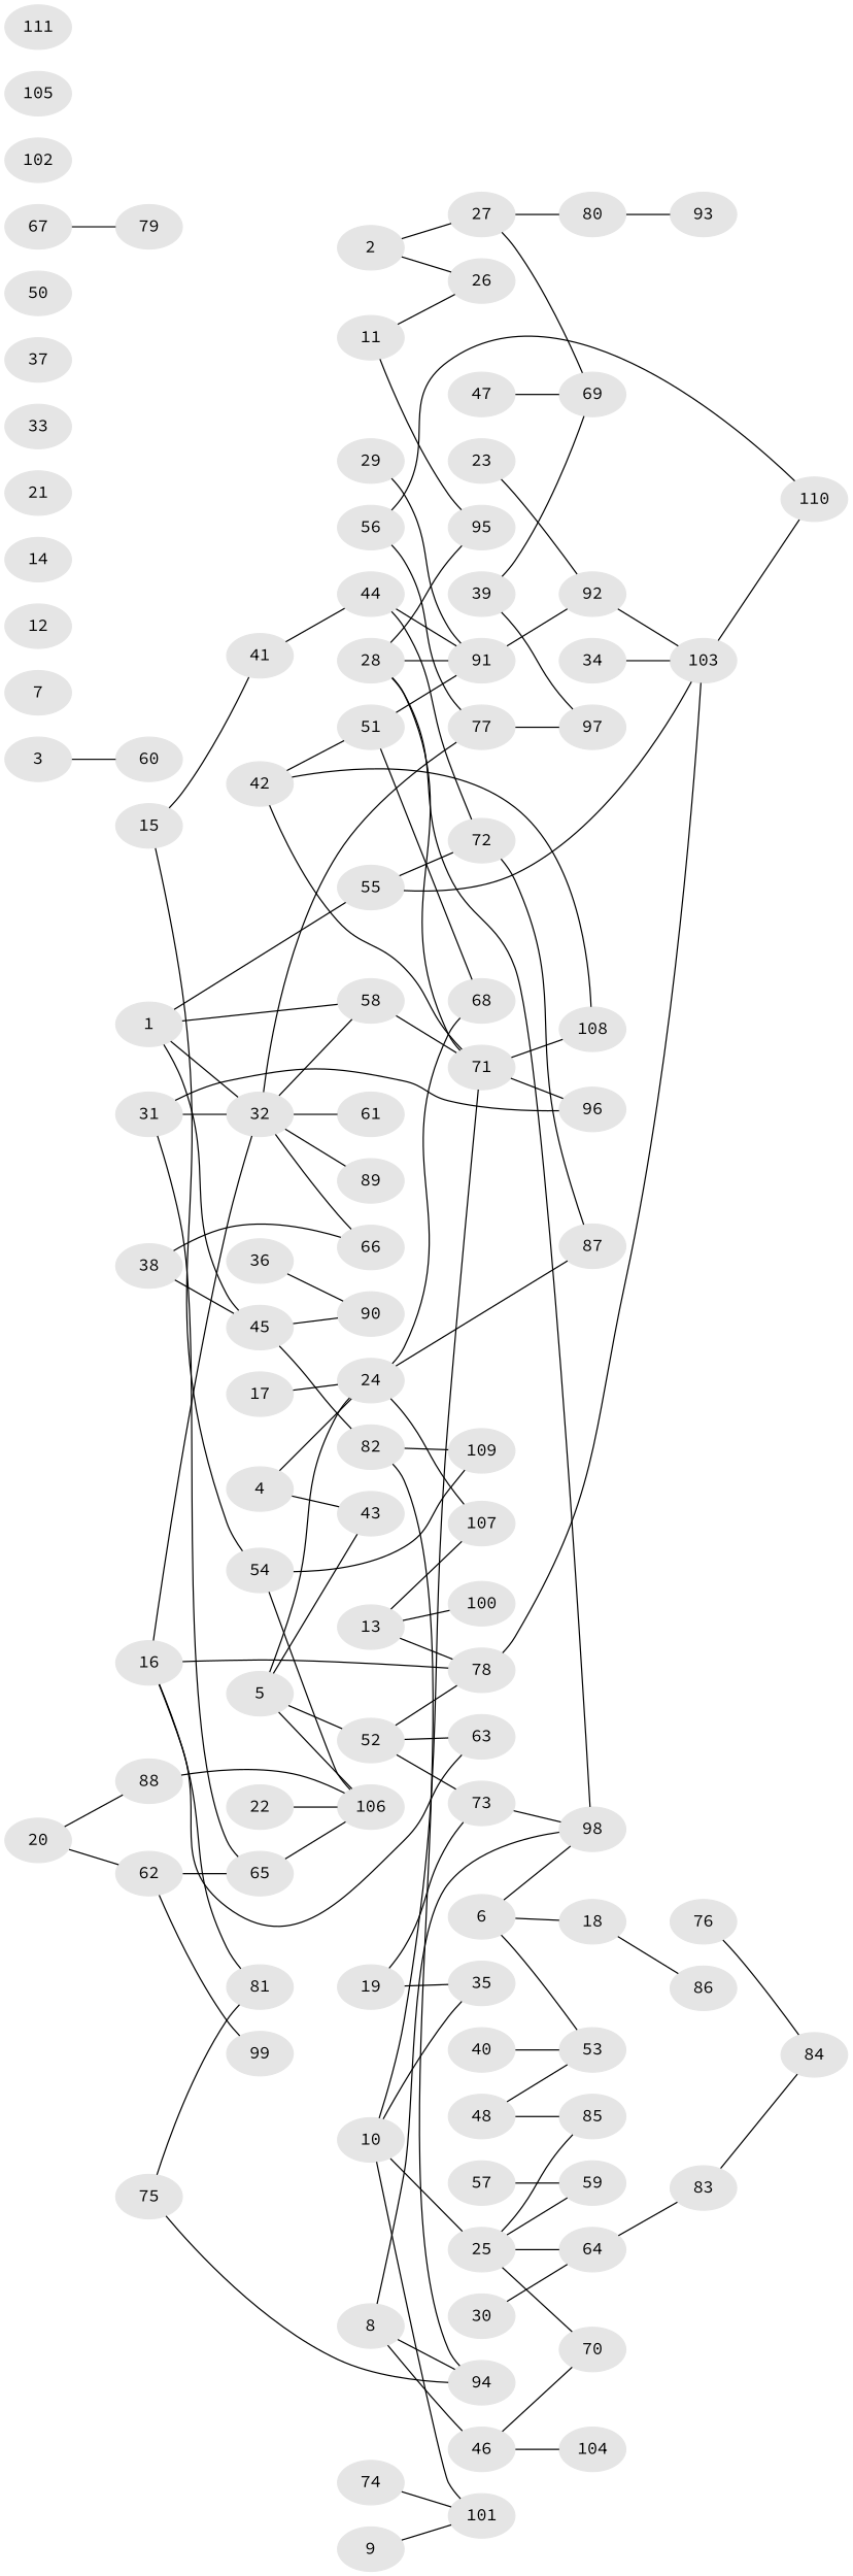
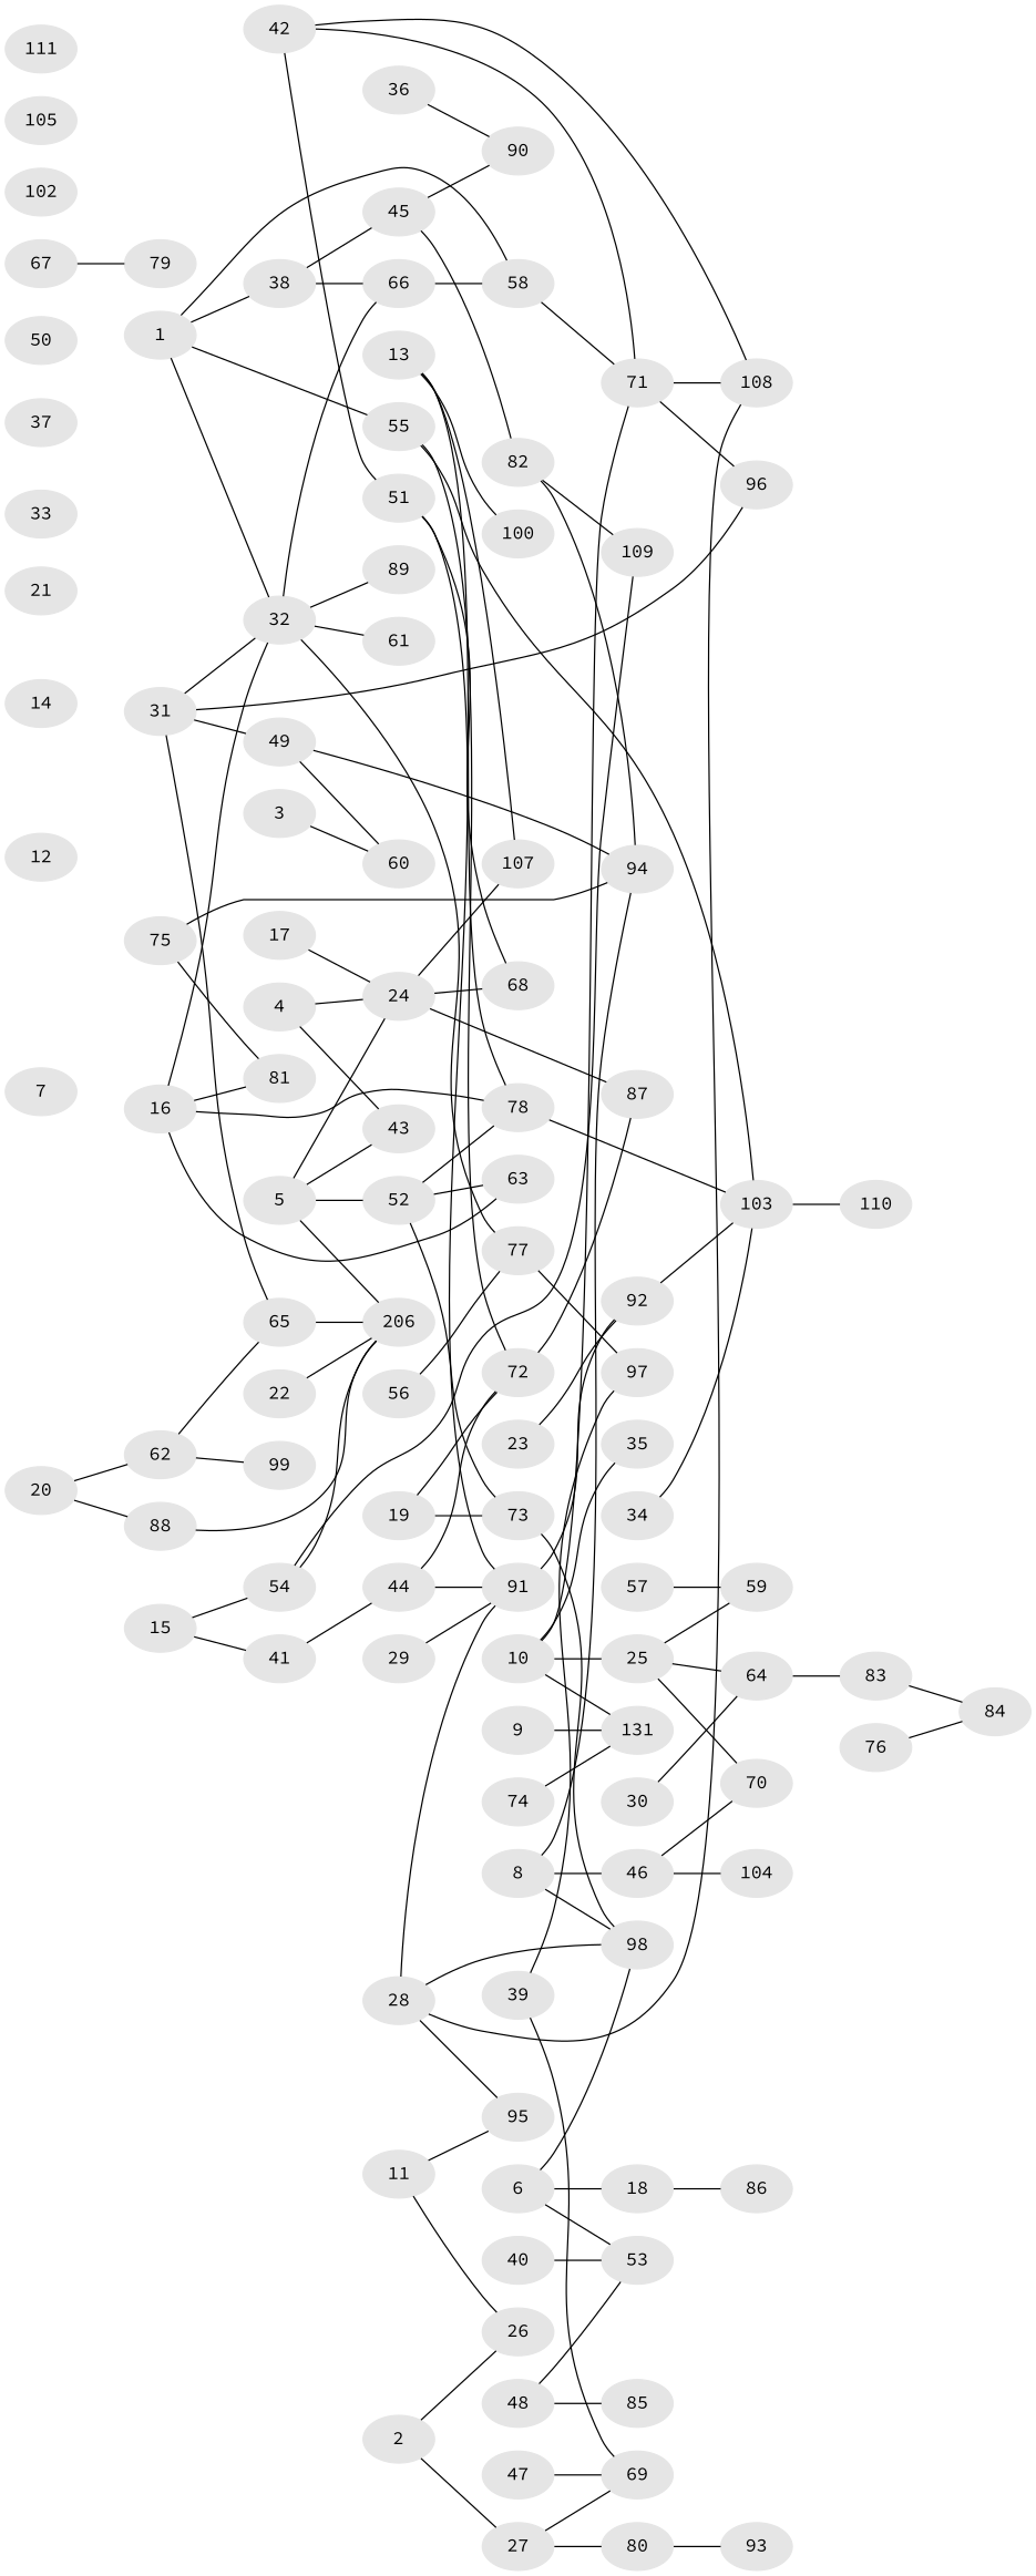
  graph {
    fontname="Source Code Pro"
    rankdir=LR
    node [color=gray90 fontname="Source Code Pro" style=filled]
    edge [fontname="Source Code Pro"]
    1
    32
    38
    55
    58
    61
    66
    77
    89
    45
    72
    103
    71
    2
    26
    27
    69
    80
    3
    60
    4
    24
    43
    107
    68
    87
    5
    52
-   106
+   106 [label=206]
    78
    63
    73
    6
    18
    53
    98
    86
    7
    8
    46
    94
    70
    104
    9
-   101
+   101 [label=131]
    10
    25
    35
    59
    64
    85
    96
    108
    11
    95
    12
    13
    100
    14
    15
    41
    54
    44
    109
    16
    81
    17
    19
    20
    62
    88
    65
    99
    21
    22
    23
    92
    83
    93
    28
    91
    29
    30
    31
+   49
    97
    33
    34
    110
    36
    90
    37
    82
    39
    40
    42
    51
    47
    48
    50
    56
    57
    84
    67
    79
    74
    75
    76
    102
    105
    111
    1 -- 32
-   1 -- 45
+   1 -- 38
    1 -- 55
    1 -- 58
-   32 -- 58
+   66 -- 58
    32 -- 61
    32 -- 66
    32 -- 77
    32 -- 89
    38 -- 66
    38 -- 45
    55 -- 72
    55 -- 103
    58 -- 71
    77 -- 97
    45 -- 90
    45 -- 82
    72 -- 87
    103 -- 110
    71 -- 96
    71 -- 108
    2 -- 26
    2 -- 27
    27 -- 69
    27 -- 80
    80 -- 93
    3 -- 60
    4 -- 24
    4 -- 43
    24 -- 107
    24 -- 68
    24 -- 87
    5 -- 24
    5 -- 43
    5 -- 52
    5 -- 106
    52 -- 78
    52 -- 63
    52 -- 73
    78 -- 103
    73 -- 98
    6 -- 18
    6 -- 53
    6 -- 98
    18 -- 86
    8 -- 98
    8 -- 46
    8 -- 94
    46 -- 70
    46 -- 104
    9 -- 101
    10 -- 71
    10 -- 101
    10 -- 25
    10 -- 35
    25 -- 70
    25 -- 59
    25 -- 64
-   25 -- 85
    64 -- 83
    11 -- 26
    11 -- 95
    13 -- 107
    13 -- 78
    13 -- 100
    15 -- 41
    15 -- 54
    41 -- 44
    54 -- 106
    54 -- 109
    44 -- 72
    44 -- 91
    16 -- 32
    16 -- 78
    16 -- 63
    16 -- 81
    17 -- 24
-   19 -- 35
+   19 -- 72
    19 -- 73
    20 -- 62
    20 -- 88
    62 -- 65
    62 -- 99
    88 -- 106
    65 -- 106
    22 -- 106
    23 -- 92
    92 -- 103
    83 -- 84
-   28 -- 71
+   28 -- 108
    28 -- 98
    28 -- 95
    28 -- 91
    91 -- 92
    29 -- 91
    30 -- 64
    31 -- 32
    31 -- 96
    31 -- 65
+   31 -- 49
+   49 -- 60
+   49 -- 94
    34 -- 103
    36 -- 90
    82 -- 94
    82 -- 109
    39 -- 69
    39 -- 97
    40 -- 53
    42 -- 71
    42 -- 108
    42 -- 51
    51 -- 68
    51 -- 91
    47 -- 69
    48 -- 53
    48 -- 85
    56 -- 77
-   56 -- 110
    57 -- 59
    67 -- 79
    74 -- 101
    75 -- 94
    75 -- 81
    76 -- 84
  }
